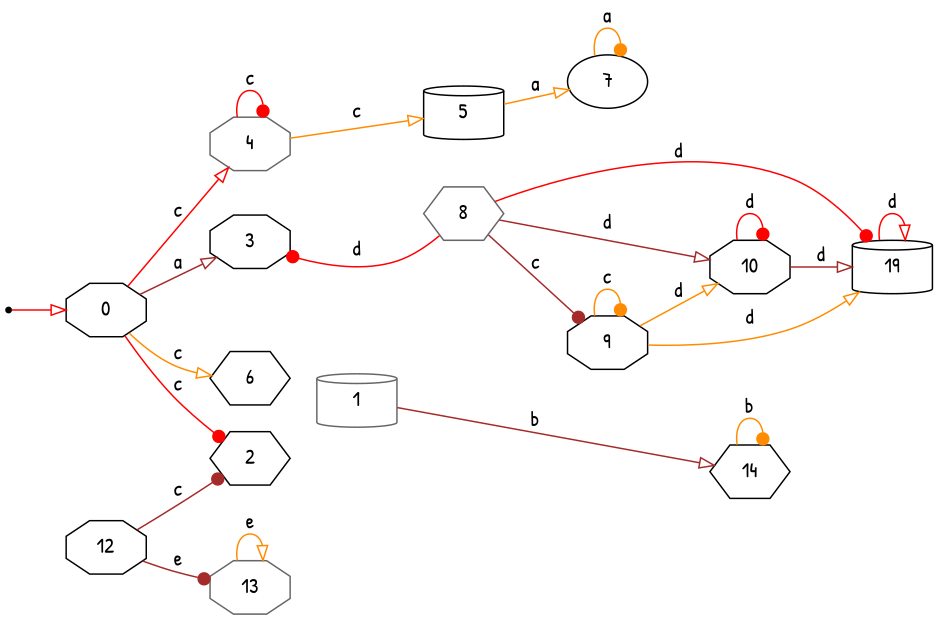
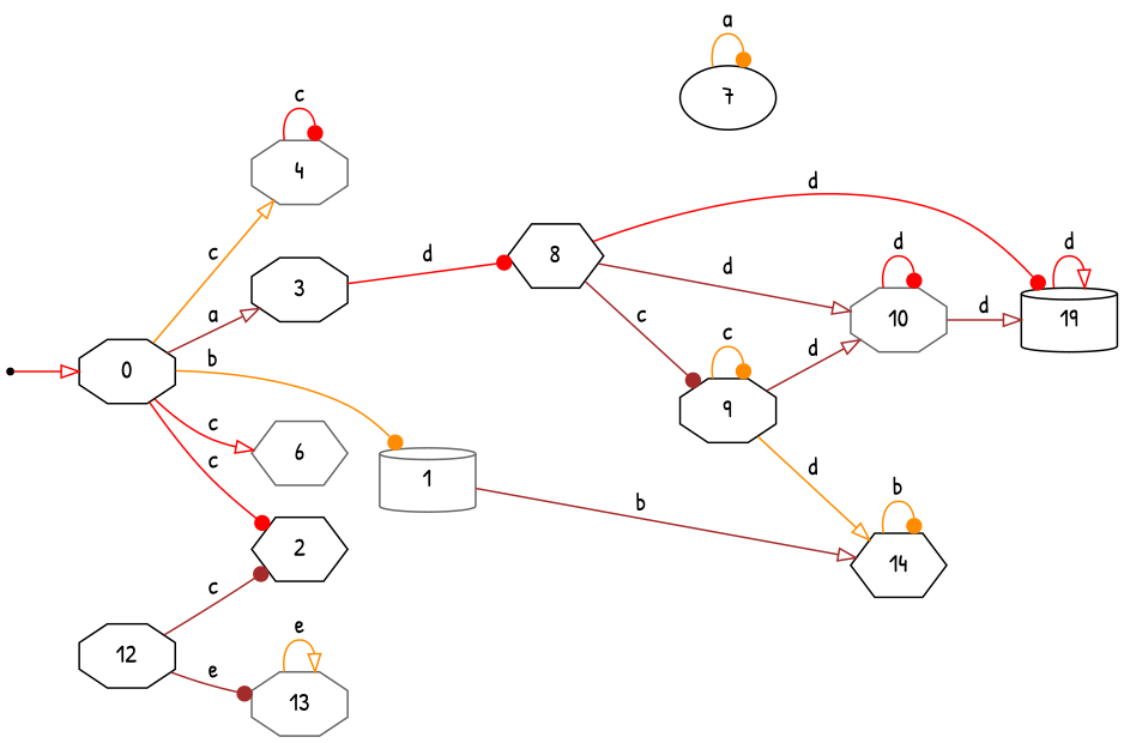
  digraph {
    fontname="Patrick Hand"
    rankdir=LR
    node [color=black fontname="Patrick Hand" shape=octagon]
    edge [arrowhead=onormal color=red fontname="Patrick Hand"]
    dummy0 [shape=point]
    0
    1 [color=gray40 shape=cylinder]
    2 [shape=hexagon]
    3
    4 [color=gray40]
-   6 [shape=hexagon]
+   6 [color=gray40 shape=hexagon]
    14 [shape=hexagon]
-   8 [color=gray40 shape=hexagon]
-   5 [shape=cylinder]
+   8 [shape=hexagon]
    7 [shape=ellipse]
    12
    13 [color=gray40]
    9
-   10
+   10 [color=gray40]
    n16 [label=19 shape=cylinder]
    dummy0 -> 0
+   0 -> 1 [arrowhead=dot color=darkorange label=b]
    0 -> 2 [arrowhead=dot label=c]
    0 -> 3 [color=brown label=a]
-   0 -> 4 [label=c]
-   0 -> 6 [color=darkorange label=c]
+   0 -> 4 [color=darkorange label=c]
+   0 -> 6 [label=c]
    1 -> 14 [color=brown label=b]
-   8 -> 3 [arrowhead=dot label=d]
+   3 -> 8 [arrowhead=dot label=d]
    4 -> 4 [arrowhead=dot label=c]
-   4 -> 5 [color=darkorange label=c]
    14 -> 14 [arrowhead=dot color=darkorange label=b]
    8 -> 9 [arrowhead=dot color=brown label=c]
    8 -> 10 [color=brown label=d]
    8 -> n16 [arrowhead=dot label=d]
-   5 -> 7 [color=darkorange label=a]
    7 -> 7 [arrowhead=dot color=darkorange label=a]
    12 -> 2 [arrowhead=dot color=brown label=c]
    12 -> 13 [arrowhead=dot color=brown label=e]
    13 -> 13 [color=darkorange label=e]
    9 -> 9 [arrowhead=dot color=darkorange label=c]
-   9 -> 10 [color=darkorange label=d]
-   9 -> n16 [color=darkorange label=d]
+   9 -> 10 [color=brown label=d]
+   9 -> 14 [color=darkorange label=d]
    10 -> 10 [arrowhead=dot label=d]
    10 -> n16 [color=brown label=d]
    n16 -> n16 [label=d]
  }
